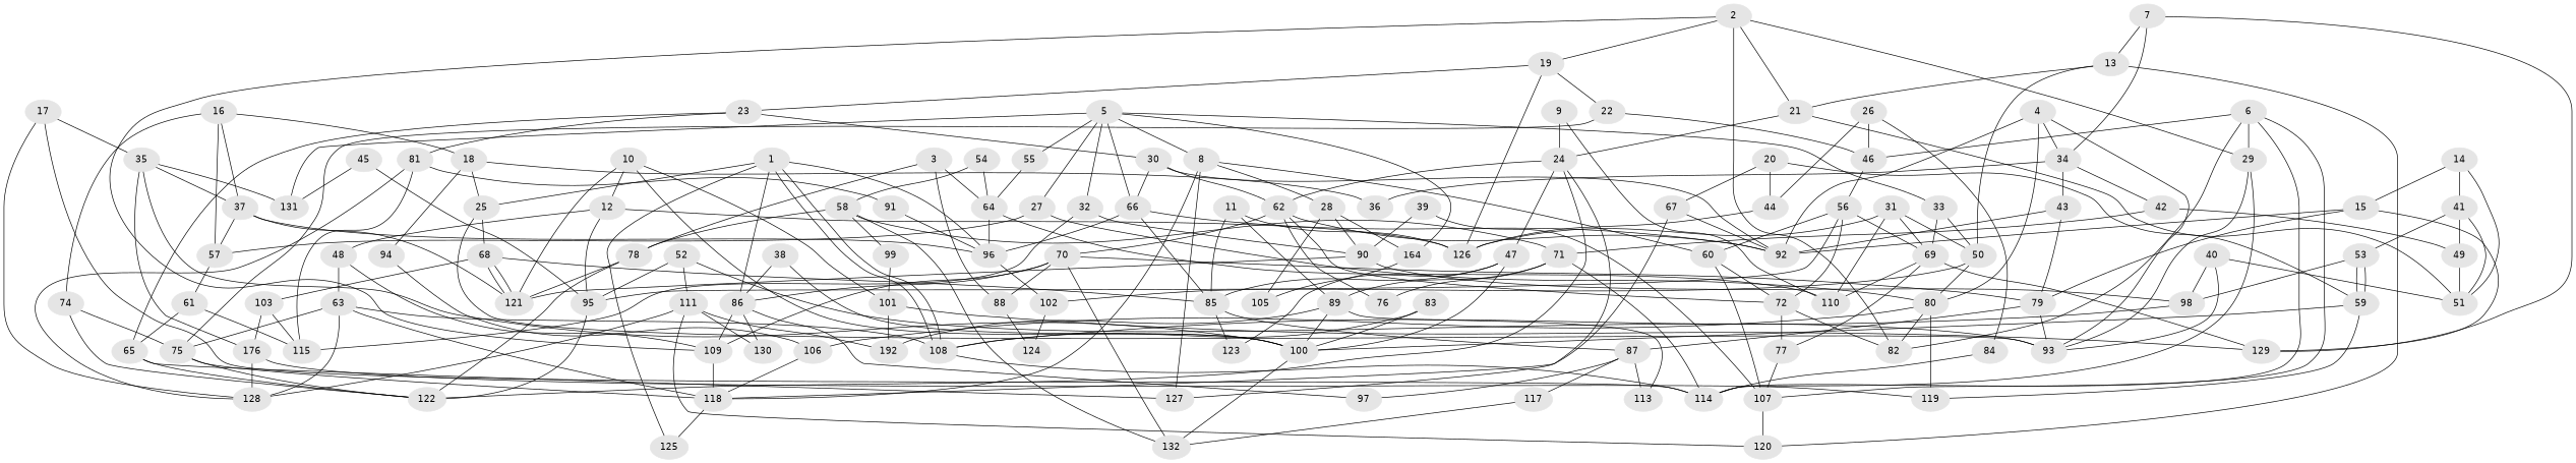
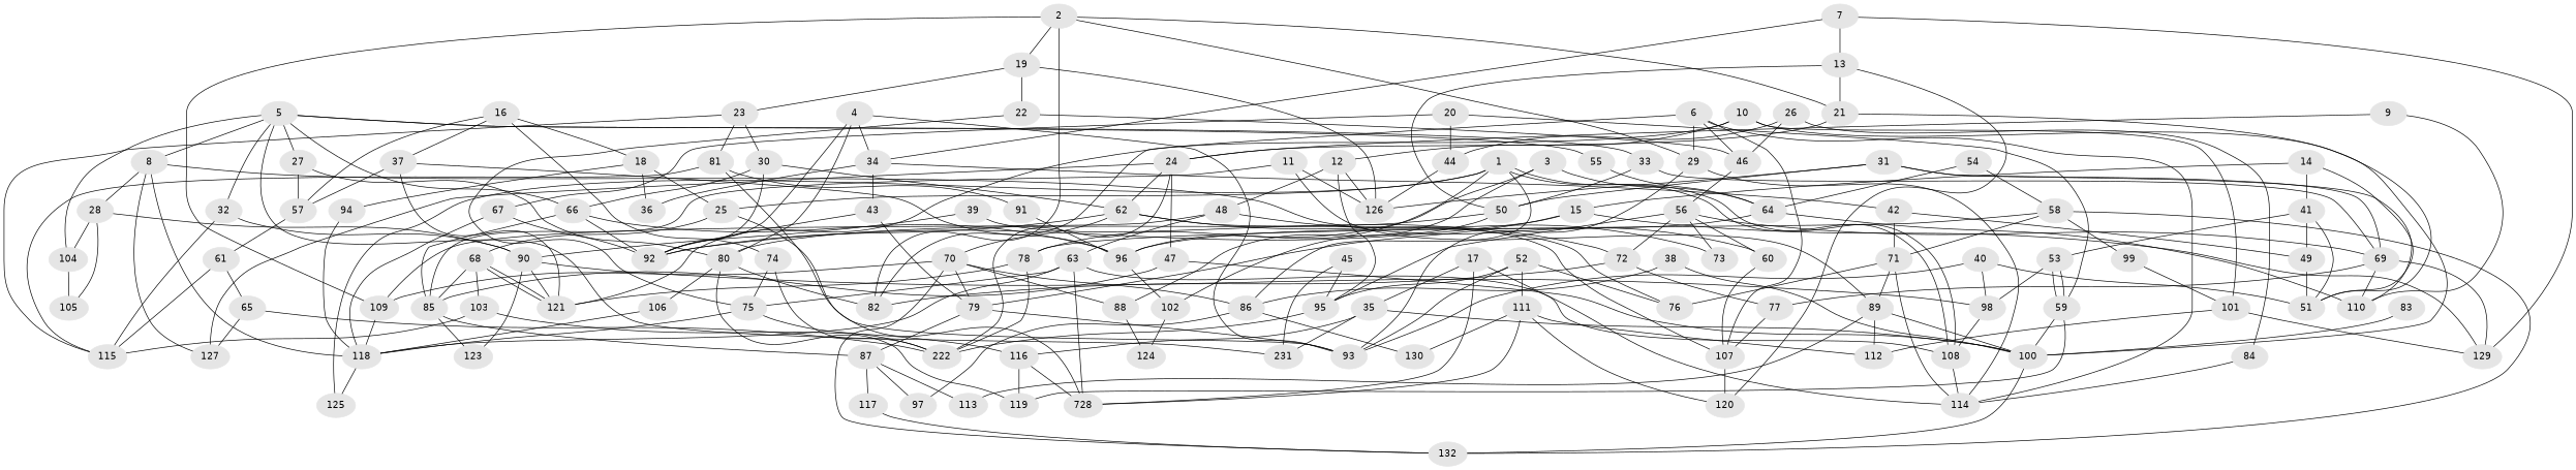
  graph {
    fontname="DejaVu Sans"
    node [color=gray90 fontname="DejaVu Sans" style=filled]
    edge [fontname="DejaVu Sans"]
    1
    86
    96
    108
    125
    25
    17
    114
    35
-   128
+   128 [label=728]
    109
    97
    130
    102
    2
    19
    21
    29
    82
    126
    22
    23
    24
    51
    93
    118
    3
    64
    78
    88
    110
    121
-   122
+   122 [label=222]
    124
    4
    34
    80
    92
    36
    42
    43
    119
    106
    5
    8
    27
    32
    33
    55
    66
-   104 [label=164]
-   131
+   104
+   131 [label=231]
    28
    60
    127
    57
    115
    90
    50
    69
    85
    105
    6
    46
    107
    56
    120
    7
    13
    129
    72
    9
    47
    62
    99
    101
    10
    12
    100
    48
    95
    132
-   112 [label=192]
+   112
    11
    89
    123
    87
    113
+   73
    63
    14
    15
    41
    79
    49
    53
    16
    18
    37
    74
    94
    61
    75
-   116 [label=176]
+   116
    68
    30
    81
    20
    44
    59
    67
    91
    76
    70
    103
    26
    84
    98
    31
    77
    71
    38
    39
    40
    45
    52
    111
    54
    58
    65
    117
    83
    1 -- 86
    1 -- 96
    1 -- 108
    1 -- 108
    1 -- 125
    1 -- 25
-   86 -- 109
    86 -- 97
    86 -- 130
    96 -- 102
    108 -- 114
    25 -- 93
    25 -- 68
    17 -- 114
    17 -- 35
    17 -- 128
    35 -- 131
    35 -- 100
-   35 -- 37
    35 -- 116
    109 -- 118
    102 -- 124
    2 -- 109
    2 -- 19
    2 -- 21
    2 -- 29
    2 -- 82
    19 -- 126
    19 -- 22
    19 -- 23
    21 -- 24
    21 -- 51
    29 -- 114
    29 -- 93
    22 -- 46
    22 -- 75
-   23 -- 65
+   23 -- 115
    23 -- 30
    23 -- 81
    24 -- 122
    24 -- 127
    24 -- 47
    24 -- 62
    118 -- 125
    3 -- 64
    3 -- 78
    3 -- 88
    64 -- 96
    64 -- 110
    78 -- 121
    78 -- 122
    88 -- 124
    4 -- 93
    4 -- 34
    4 -- 80
    4 -- 92
    34 -- 36
    34 -- 42
    34 -- 43
    80 -- 82
    80 -- 119
    80 -- 106
    42 -- 49
    42 -- 71
    43 -- 92
    43 -- 79
    106 -- 118
    5 -- 8
    5 -- 27
    5 -- 32
    5 -- 33
    5 -- 55
    5 -- 66
    5 -- 104
    5 -- 131
    8 -- 118
    8 -- 28
    8 -- 60
    8 -- 127
    27 -- 80
    27 -- 57
    32 -- 115
    32 -- 90
    33 -- 50
    33 -- 69
    55 -- 64
    66 -- 96
    66 -- 92
    66 -- 85
    104 -- 105
    28 -- 104
    28 -- 90
    28 -- 105
    60 -- 107
-   60 -- 72
    57 -- 61
    90 -- 121
    90 -- 98
    50 -- 102
    50 -- 80
    69 -- 110
    69 -- 129
    69 -- 77
    85 -- 123
    85 -- 87
    6 -- 114
    6 -- 29
    6 -- 82
    6 -- 46
    6 -- 107
    46 -- 56
    107 -- 120
    56 -- 60
    56 -- 69
    56 -- 72
    56 -- 95
+   56 -- 73
    7 -- 34
    7 -- 13
    7 -- 129
    13 -- 21
    13 -- 50
    13 -- 120
    72 -- 82
    72 -- 77
    9 -- 24
    9 -- 110
    47 -- 85
    47 -- 100
-   47 -- 123
+   90 -- 123
    62 -- 92
    62 -- 72
    62 -- 76
    62 -- 70
    99 -- 101
    101 -- 129
    101 -- 112
    10 -- 121
    10 -- 101
    10 -- 12
    10 -- 100
    12 -- 126
    12 -- 48
    12 -- 95
    100 -- 132
    48 -- 109
+   48 -- 73
    48 -- 63
    95 -- 122
    11 -- 126
    11 -- 85
    11 -- 89
    89 -- 100
    89 -- 112
    89 -- 113
    87 -- 97
    87 -- 113
    87 -- 117
    63 -- 108
    63 -- 128
    63 -- 118
    63 -- 75
    14 -- 51
    14 -- 15
    14 -- 41
    15 -- 92
    15 -- 129
    15 -- 79
    41 -- 51
    41 -- 49
    41 -- 53
    79 -- 93
    79 -- 87
    49 -- 51
    53 -- 59
    53 -- 59
    53 -- 98
    16 -- 57
    16 -- 18
    16 -- 37
    16 -- 74
    18 -- 25
    18 -- 36
    18 -- 94
    37 -- 96
    37 -- 121
    37 -- 57
    74 -- 122
    74 -- 75
-   94 -- 106
+   94 -- 118
    61 -- 115
    61 -- 65
    75 -- 118
    75 -- 122
    116 -- 128
    116 -- 119
    68 -- 121
    68 -- 121
    68 -- 85
    68 -- 103
    30 -- 92
    30 -- 66
    30 -- 62
    81 -- 128
    81 -- 115
    81 -- 91
    20 -- 44
    20 -- 59
    20 -- 67
    44 -- 126
    59 -- 119
    59 -- 100
    67 -- 118
    67 -- 92
    91 -- 96
    70 -- 86
    70 -- 109
    70 -- 88
    70 -- 132
    70 -- 79
    103 -- 115
    103 -- 116
    26 -- 46
    26 -- 44
    26 -- 84
    84 -- 114
    98 -- 108
    31 -- 126
    31 -- 110
    31 -- 50
    31 -- 69
    77 -- 107
    71 -- 114
    71 -- 89
    71 -- 76
    38 -- 86
    38 -- 100
    39 -- 90
    39 -- 107
    40 -- 51
    40 -- 93
    40 -- 98
    45 -- 131
    45 -- 95
    52 -- 93
    52 -- 95
+   52 -- 76
    52 -- 111
    111 -- 128
    111 -- 130
    111 -- 120
    111 -- 112
    54 -- 64
    54 -- 58
    58 -- 78
    58 -- 99
    58 -- 132
    58 -- 71
    65 -- 122
    65 -- 127
    117 -- 132
-   83 -- 108
    83 -- 100
  }
